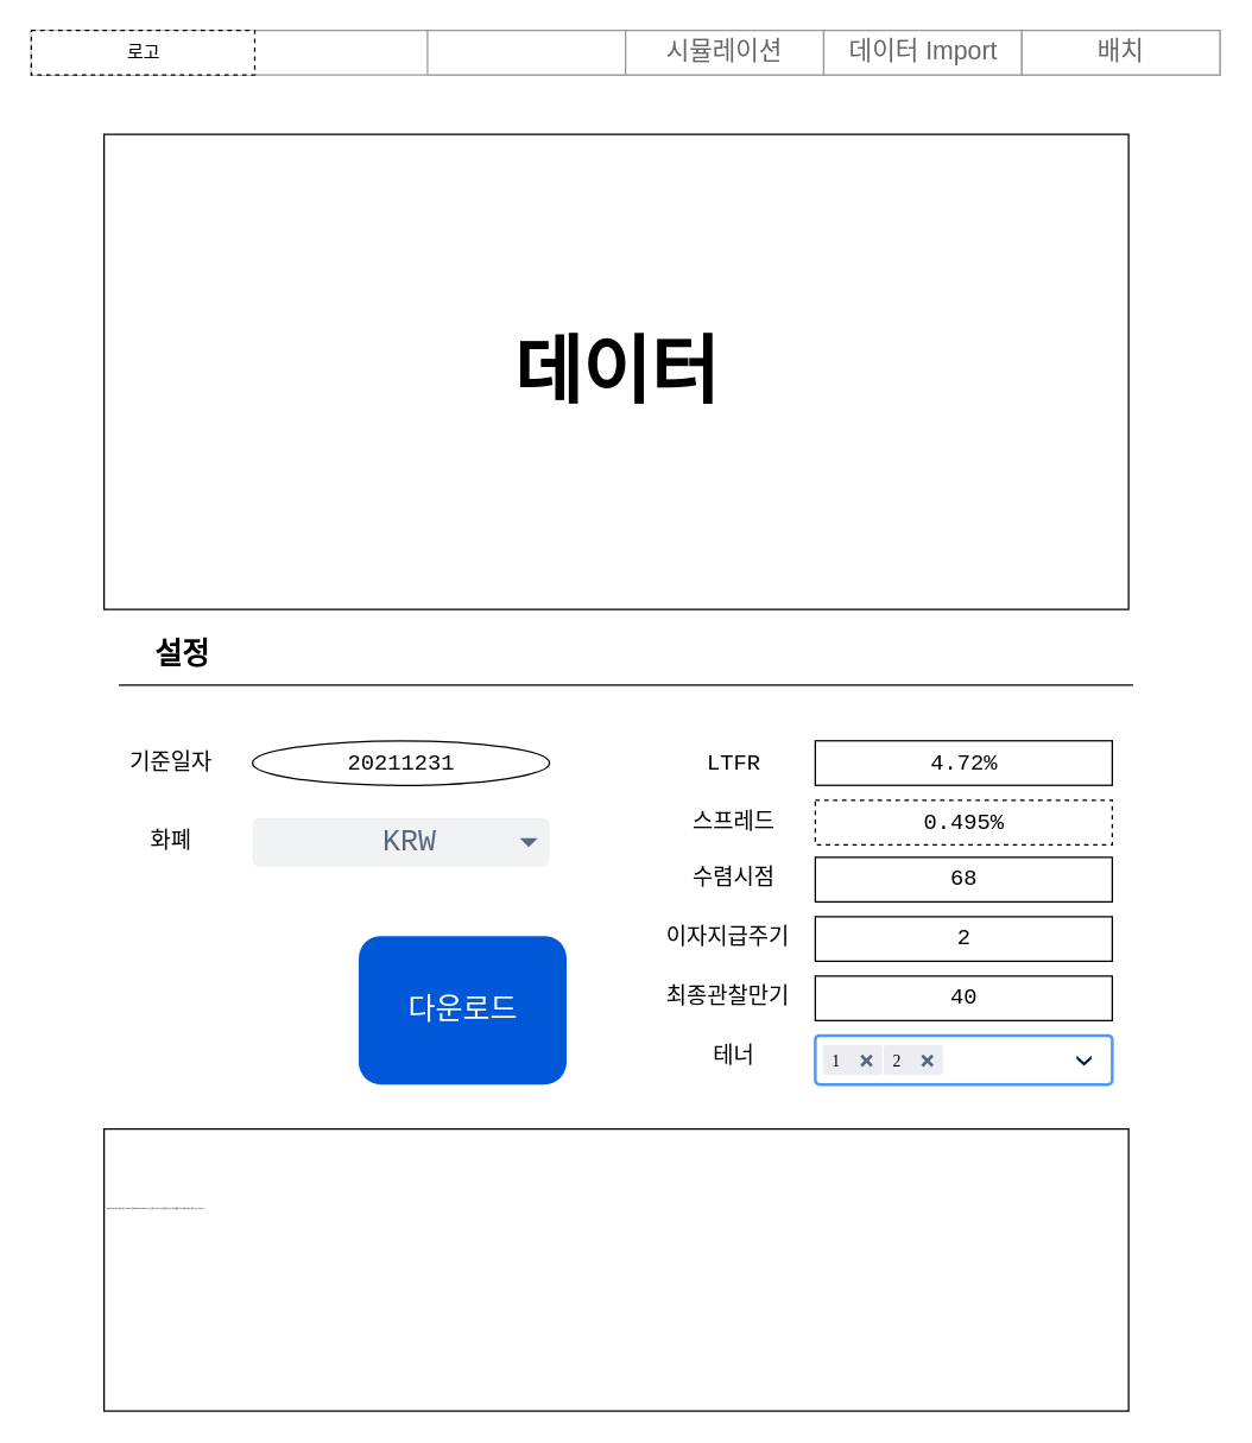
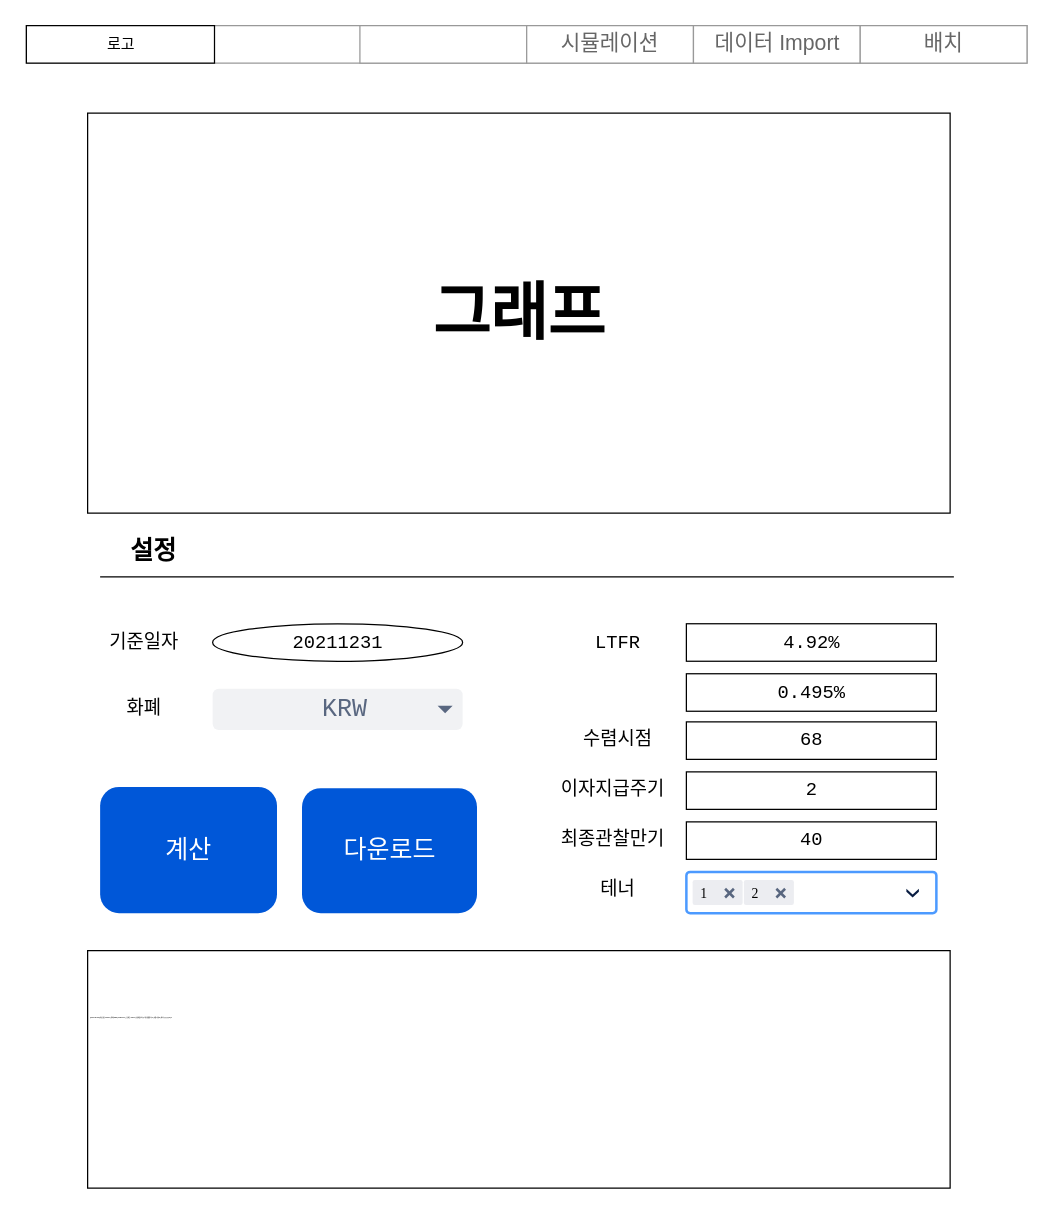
  <mxCell id="0" />
  <mxCell id="1" parent="0" />
- <mxCell id="2" value="데이터" style="rounded=0;whiteSpace=wrap;html=1;fontSize=50;fontStyle=1;fontFamily=Noto Sans KR;fontSource=https%3A%2F%2Ffonts.googleapis.com%2Fcss%3Ffamily%3DNoto%2BSans%2BKR;" parent="1" vertex="1"><mxGeometry x="69.5" y="90" width="690" height="320" as="geometry" /></mxCell>
+ <mxCell id="2" value="그래프" style="rounded=0;whiteSpace=wrap;html=1;fontSize=50;fontStyle=1;fontFamily=Noto Sans KR;fontSource=https%3A%2F%2Ffonts.googleapis.com%2Fcss%3Ffamily%3DNoto%2BSans%2BKR;" parent="1" vertex="1"><mxGeometry x="69.5" y="90" width="690" height="320" as="geometry" /></mxCell>
  <mxCell id="3" value="" style="group" parent="1" vertex="1" connectable="0"><mxGeometry x="69.5" y="498.5" width="300" height="30" as="geometry" /></mxCell>
  <mxCell id="4" value="20211231" style="ellipse;whiteSpace=wrap;html=1;fontFamily=Courier New;fontSize=15;" parent="3" vertex="1"><mxGeometry x="100" width="200" height="30" as="geometry" /></mxCell>
  <mxCell id="5" value="기준일자" style="text;html=1;strokeColor=none;fillColor=none;align=center;verticalAlign=middle;whiteSpace=wrap;rounded=0;fontFamily=Courier New;fontSize=15;" parent="3" vertex="1"><mxGeometry width="90" height="30" as="geometry" /></mxCell>
  <mxCell id="6" value="" style="group" parent="1" vertex="1" connectable="0"><mxGeometry x="448.5" y="498.5" width="300" height="30" as="geometry" /></mxCell>
- <mxCell id="7" value="4.72%" style="rounded=0;whiteSpace=wrap;html=1;fontFamily=Courier New;fontSize=15;" parent="6" vertex="1"><mxGeometry x="100" width="200" height="30" as="geometry" /></mxCell>
+ <mxCell id="7" value="4.92%" style="rounded=0;whiteSpace=wrap;html=1;fontFamily=Courier New;fontSize=15;" parent="6" vertex="1"><mxGeometry x="100" width="200" height="30" as="geometry" /></mxCell>
  <mxCell id="8" value="LTFR" style="text;html=1;strokeColor=none;fillColor=none;align=center;verticalAlign=middle;whiteSpace=wrap;rounded=0;fontFamily=Courier New;fontSize=15;" parent="6" vertex="1"><mxGeometry width="90" height="30" as="geometry" /></mxCell>
  <mxCell id="9" value="화폐" style="text;html=1;strokeColor=none;fillColor=none;align=center;verticalAlign=middle;whiteSpace=wrap;rounded=0;fontFamily=Courier New;fontSize=15;" parent="1" vertex="1"><mxGeometry x="69.5" y="552" width="90" height="30" as="geometry" /></mxCell>
  <mxCell id="10" value="" style="group" parent="1" vertex="1" connectable="0"><mxGeometry x="448.5" y="538.5" width="300" height="30" as="geometry" /></mxCell>
- <mxCell id="11" value="0.495%" style="rounded=0;whiteSpace=wrap;html=1;fontFamily=Courier New;fontSize=15;dashed=1;" parent="10" vertex="1"><mxGeometry x="100" width="200" height="30" as="geometry" /></mxCell>
- <mxCell id="12" value="스프레드" style="text;html=1;strokeColor=none;fillColor=none;align=center;verticalAlign=middle;whiteSpace=wrap;rounded=0;fontFamily=Courier New;fontSize=15;" parent="10" vertex="1"><mxGeometry width="90" height="30" as="geometry" /></mxCell>
+ <mxCell id="11" value="0.495%" style="rounded=0;whiteSpace=wrap;html=1;fontFamily=Courier New;fontSize=15;" parent="10" vertex="1"><mxGeometry x="100" width="200" height="30" as="geometry" /></mxCell>
  <mxCell id="13" value="KRW" style="rounded=1;fillColor=#F1F2F4;strokeColor=none;html=1;fontColor=#596780;align=center;fontSize=20;spacingLeft=10;sketch=0;fontFamily=Courier New;labelPosition=center;verticalLabelPosition=middle;verticalAlign=middle;" parent="1" vertex="1"><mxGeometry x="169.5" y="550.5" width="200" height="33" as="geometry" /></mxCell>
  <mxCell id="14" value="" style="shape=triangle;direction=south;fillColor=#596780;strokeColor=none;html=1;sketch=0;fontFamily=Courier New;fontSize=15;" parent="13" vertex="1"><mxGeometry x="1" y="0.5" width="12" height="6" relative="1" as="geometry"><mxPoint x="-20" y="-3" as="offset" /></mxGeometry></mxCell>
  <mxCell id="15" value="다운로드" style="rounded=1;fillColor=#0057D8;strokeColor=none;html=1;fontColor=#ffffff;align=center;verticalAlign=middle;fontStyle=0;fontSize=20;sketch=0;fontFamily=Courier New;" parent="1" vertex="1"><mxGeometry x="241" y="630" width="140" height="100" as="geometry" /></mxCell>
+ <mxCell id="16" value="계산" style="rounded=1;fillColor=#0057D8;strokeColor=none;html=1;fontColor=#ffffff;align=center;verticalAlign=middle;fontStyle=0;fontSize=20;sketch=0;fontFamily=Courier New;" parent="1" vertex="1"><mxGeometry x="79.5" y="629" width="141.5" height="101" as="geometry" /></mxCell>
  <mxCell id="17" value="설정" style="text;html=1;strokeColor=none;fillColor=none;align=center;verticalAlign=middle;whiteSpace=wrap;rounded=0;fontFamily=Noto Sans KR;fontSize=20;fontStyle=1;fontSource=https%3A%2F%2Ffonts.googleapis.com%2Fcss%3Ffamily%3DNoto%2BSans%2BKR;" parent="1" vertex="1"><mxGeometry x="79.5" y="419" width="85" height="40" as="geometry" /></mxCell>
  <mxCell id="18" value="" style="rounded=1;arcSize=9;fillColor=#ffffff;strokeColor=#4C9AFF;html=1;strokeWidth=2;spacingLeft=30;fontColor=#000000;align=left;fontFamily=Noto Sans KR;fontSource=https%3A%2F%2Ffonts.googleapis.com%2Fcss%3Ffamily%3DNoto%2BSans%2BKR;fontSize=20;" parent="1" vertex="1"><mxGeometry x="548.5" y="697" width="200" height="33" as="geometry" /></mxCell>
  <mxCell id="19" value="" style="shape=step;whiteSpace=wrap;html=1;rounded=0;strokeColor=none;strokeWidth=2;fillColor=#0A1E43;gradientColor=none;fontFamily=Verdana;fontSize=14;fontColor=#000000;align=left;direction=south;size=0.65;fontSource=https%3A%2F%2Ffonts.googleapis.com%2Fcss%3Ffamily%3DNoto%2BSans%2BKR;" parent="18" vertex="1"><mxGeometry x="1" y="0.5" width="10" height="7" relative="1" as="geometry"><mxPoint x="-24" y="-3" as="offset" /></mxGeometry></mxCell>
  <mxCell id="20" value="1" style="rounded=1;arcSize=9;fillColor=#ECEDF1;strokeColor=none;html=1;strokeWidth=2;spacingLeft=4;fontColor=#000000;align=left;fontSize=11;fontFamily=Noto Sans KR;fontSource=https%3A%2F%2Ffonts.googleapis.com%2Fcss%3Ffamily%3DNoto%2BSans%2BKR;" parent="18" vertex="1"><mxGeometry y="0.5" width="40" height="20" relative="1" as="geometry"><mxPoint x="5" y="-10" as="offset" /></mxGeometry></mxCell>
  <mxCell id="21" value="" style="html=1;shadow=0;dashed=0;shape=mxgraph.atlassian.x;strokeColor=#58667F;strokeWidth=2;fontFamily=Noto Sans KR;fontSource=https%3A%2F%2Ffonts.googleapis.com%2Fcss%3Ffamily%3DNoto%2BSans%2BKR;fontSize=20;" parent="20" vertex="1"><mxGeometry x="1" y="0.5" width="7" height="7" relative="1" as="geometry"><mxPoint x="-14" y="-3" as="offset" /></mxGeometry></mxCell>
  <mxCell id="22" value="2" style="rounded=1;arcSize=9;fillColor=#ECEDF1;strokeColor=none;html=1;strokeWidth=2;spacingLeft=4;fontColor=#000000;align=left;fontSize=11;fontFamily=Noto Sans KR;fontSource=https%3A%2F%2Ffonts.googleapis.com%2Fcss%3Ffamily%3DNoto%2BSans%2BKR;" parent="18" vertex="1"><mxGeometry y="0.5" width="40" height="20" relative="1" as="geometry"><mxPoint x="46" y="-10" as="offset" /></mxGeometry></mxCell>
  <mxCell id="23" value="" style="html=1;shadow=0;dashed=0;shape=mxgraph.atlassian.x;strokeColor=#58667F;strokeWidth=2;fontFamily=Noto Sans KR;fontSource=https%3A%2F%2Ffonts.googleapis.com%2Fcss%3Ffamily%3DNoto%2BSans%2BKR;fontSize=20;" parent="22" vertex="1"><mxGeometry x="1" y="0.5" width="7" height="7" relative="1" as="geometry"><mxPoint x="-14" y="-3" as="offset" /></mxGeometry></mxCell>
  <mxCell id="24" value="40" style="rounded=0;whiteSpace=wrap;html=1;fontFamily=Courier New;fontSize=15;" parent="18" vertex="1"><mxGeometry y="-40" width="200" height="30" as="geometry" /></mxCell>
  <mxCell id="25" value="최종관찰만기" style="text;html=1;strokeColor=none;fillColor=none;align=center;verticalAlign=middle;whiteSpace=wrap;rounded=0;fontFamily=Courier New;fontSize=15;" parent="18" vertex="1"><mxGeometry x="-109" y="-40" width="100" height="30" as="geometry" /></mxCell>
  <mxCell id="26" value="테너" style="text;html=1;strokeColor=none;fillColor=none;align=center;verticalAlign=middle;whiteSpace=wrap;rounded=0;fontFamily=Courier New;fontSize=15;" parent="1" vertex="1"><mxGeometry x="448.5" y="697" width="90" height="30" as="geometry" /></mxCell>
  <mxCell id="27" value="" style="endArrow=none;html=1;rounded=0;fontFamily=Noto Sans KR;fontSource=https%3A%2F%2Ffonts.googleapis.com%2Fcss%3Ffamily%3DNoto%2BSans%2BKR;fontSize=20;" parent="1" edge="1"><mxGeometry width="50" height="50" relative="1" as="geometry"><mxPoint x="79.5" y="461" as="sourcePoint" /><mxPoint x="762.5" y="461" as="targetPoint" /></mxGeometry></mxCell>
  <mxCell id="28" value="" style="group" parent="1" vertex="1" connectable="0"><mxGeometry x="448.5" y="577" width="300" height="30" as="geometry" /></mxCell>
  <mxCell id="29" value="68" style="rounded=0;whiteSpace=wrap;html=1;fontFamily=Courier New;fontSize=15;" parent="28" vertex="1"><mxGeometry x="100" width="200" height="30" as="geometry" /></mxCell>
  <mxCell id="30" value="수렴시점" style="text;html=1;strokeColor=none;fillColor=none;align=center;verticalAlign=middle;whiteSpace=wrap;rounded=0;fontFamily=Courier New;fontSize=15;" parent="28" vertex="1"><mxGeometry width="90" height="30" as="geometry" /></mxCell>
  <mxCell id="31" value="2" style="rounded=0;whiteSpace=wrap;html=1;fontFamily=Courier New;fontSize=15;" parent="1" vertex="1"><mxGeometry x="548.5" y="617" width="200" height="30" as="geometry" /></mxCell>
  <mxCell id="32" value="이자지급주기" style="text;html=1;strokeColor=none;fillColor=none;align=center;verticalAlign=middle;whiteSpace=wrap;rounded=0;fontFamily=Courier New;fontSize=15;" parent="1" vertex="1"><mxGeometry x="439.5" y="617" width="100" height="30" as="geometry" /></mxCell>
  <mxCell id="33" value="" style="strokeWidth=1;shadow=0;dashed=0;align=center;html=1;shape=mxgraph.mockup.forms.rrect;rSize=0;strokeColor=#999999;" vertex="1" parent="1"><mxGeometry x="20.5" y="20" width="800.5" height="30" as="geometry" /></mxCell>
  <mxCell id="34" value="" style="strokeColor=inherit;fillColor=inherit;gradientColor=inherit;strokeWidth=1;shadow=0;dashed=0;align=center;html=1;shape=mxgraph.mockup.forms.rrect;rSize=0;fontSize=17;fontColor=#666666;" vertex="1" parent="33"><mxGeometry x="266.833" width="133.417" height="30" as="geometry" /></mxCell>
  <mxCell id="35" value="시뮬레이션" style="strokeColor=inherit;fillColor=inherit;gradientColor=inherit;strokeWidth=1;shadow=0;dashed=0;align=center;html=1;shape=mxgraph.mockup.forms.rrect;rSize=0;fontSize=17;fontColor=#666666;" vertex="1" parent="33"><mxGeometry x="400.25" width="133.417" height="30" as="geometry" /></mxCell>
  <mxCell id="36" value="데이터 Import" style="strokeColor=inherit;fillColor=inherit;gradientColor=inherit;strokeWidth=1;shadow=0;dashed=0;align=center;html=1;shape=mxgraph.mockup.forms.rrect;rSize=0;fontSize=17;fontColor=#666666;" vertex="1" parent="33"><mxGeometry x="533.667" width="133.417" height="30" as="geometry" /></mxCell>
  <mxCell id="37" value="배치" style="strokeColor=inherit;fillColor=inherit;gradientColor=inherit;strokeWidth=1;shadow=0;dashed=0;align=center;html=1;shape=mxgraph.mockup.forms.rrect;rSize=0;fontSize=17;fontColor=#666666;" vertex="1" parent="33"><mxGeometry x="667.083" width="133.417" height="30" as="geometry" /></mxCell>
- <mxCell id="38" value="로고" style="rounded=0;whiteSpace=wrap;html=1;dashed=1;" vertex="1" parent="1"><mxGeometry x="20.5" y="20" width="150.5" height="30" as="geometry" /></mxCell>
+ <mxCell id="38" value="로고" style="rounded=0;whiteSpace=wrap;html=1;" vertex="1" parent="1"><mxGeometry x="20.5" y="20" width="150.5" height="30" as="geometry" /></mxCell>
  <mxCell id="39" value="&lt;font style=&quot;font-size: 1px&quot;&gt;[2022.01.29 18:09] 기준일자=20211231, 화폐=KRW, LTFR=4.92%, 스프레드=0.495%, 이자지급주기=2, 최종관찰만기=30, 수렴시점=60, 테너=1,2,3,4,5,10,20&lt;/font&gt;" style="rounded=0;whiteSpace=wrap;html=1;fontSize=50;fontStyle=1;fontFamily=Noto Sans KR;fontSource=https%3A%2F%2Ffonts.googleapis.com%2Fcss%3Ffamily%3DNoto%2BSans%2BKR;align=left;verticalAlign=top;" vertex="1" parent="1"><mxGeometry x="69.5" y="760" width="690" height="190" as="geometry" /></mxCell>
